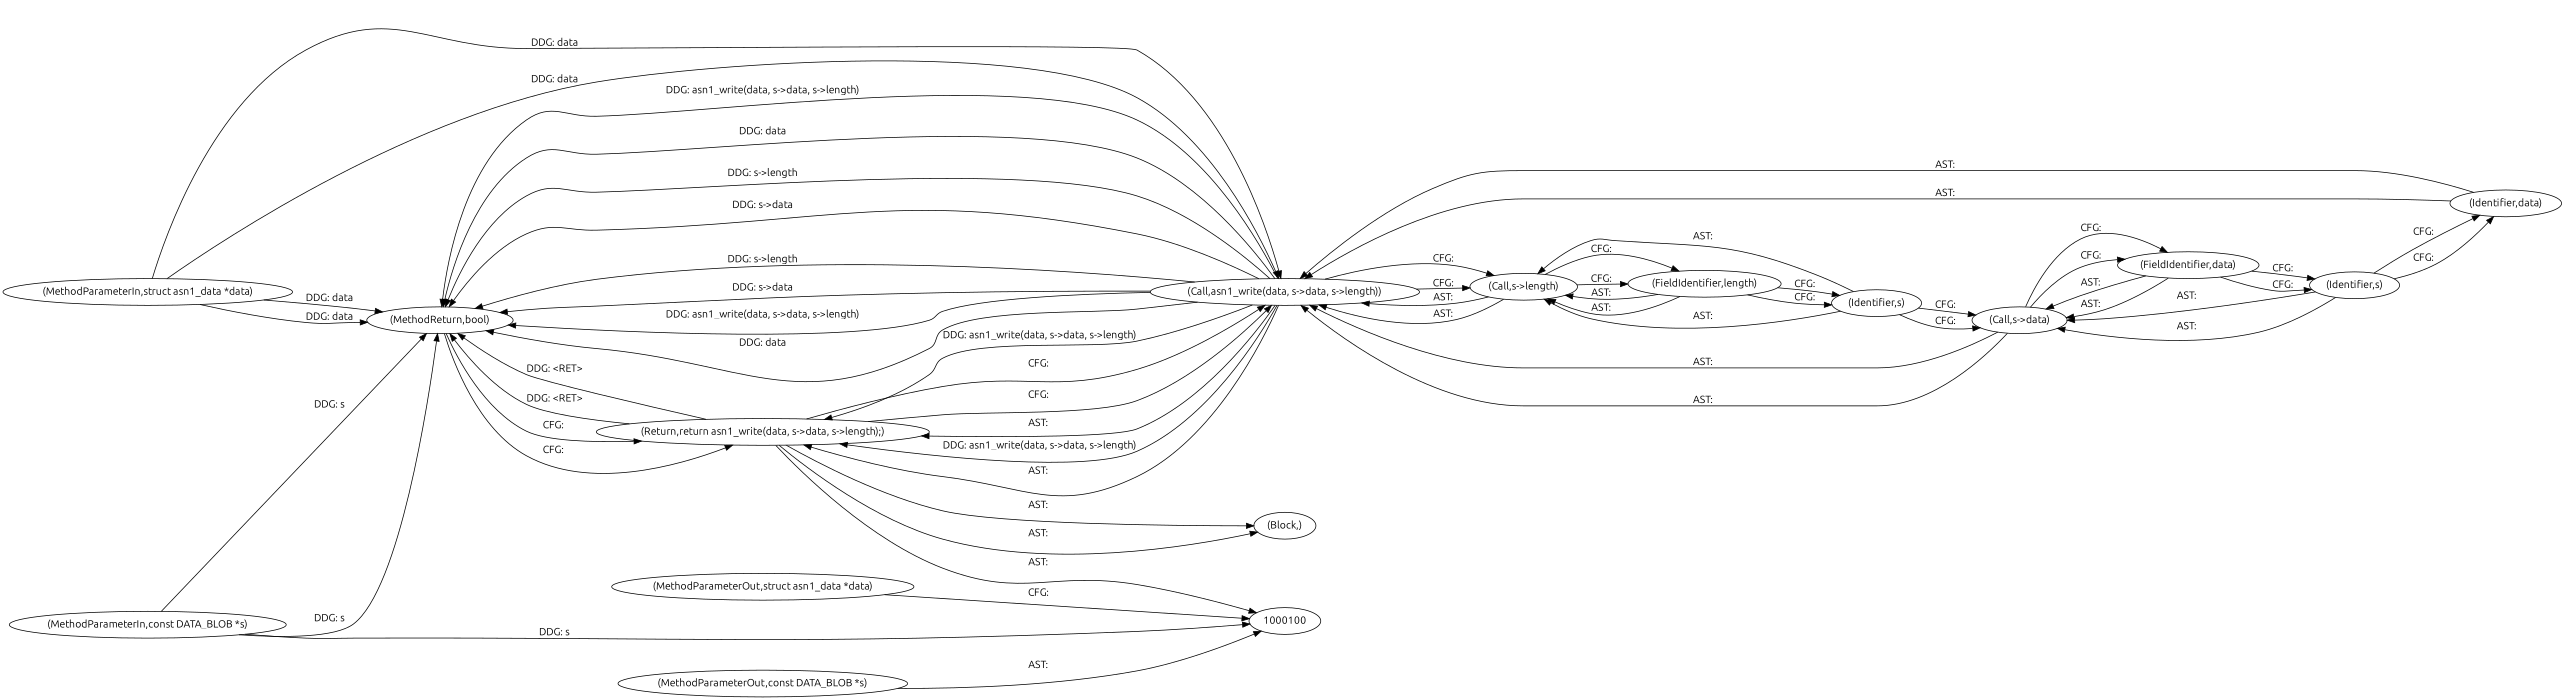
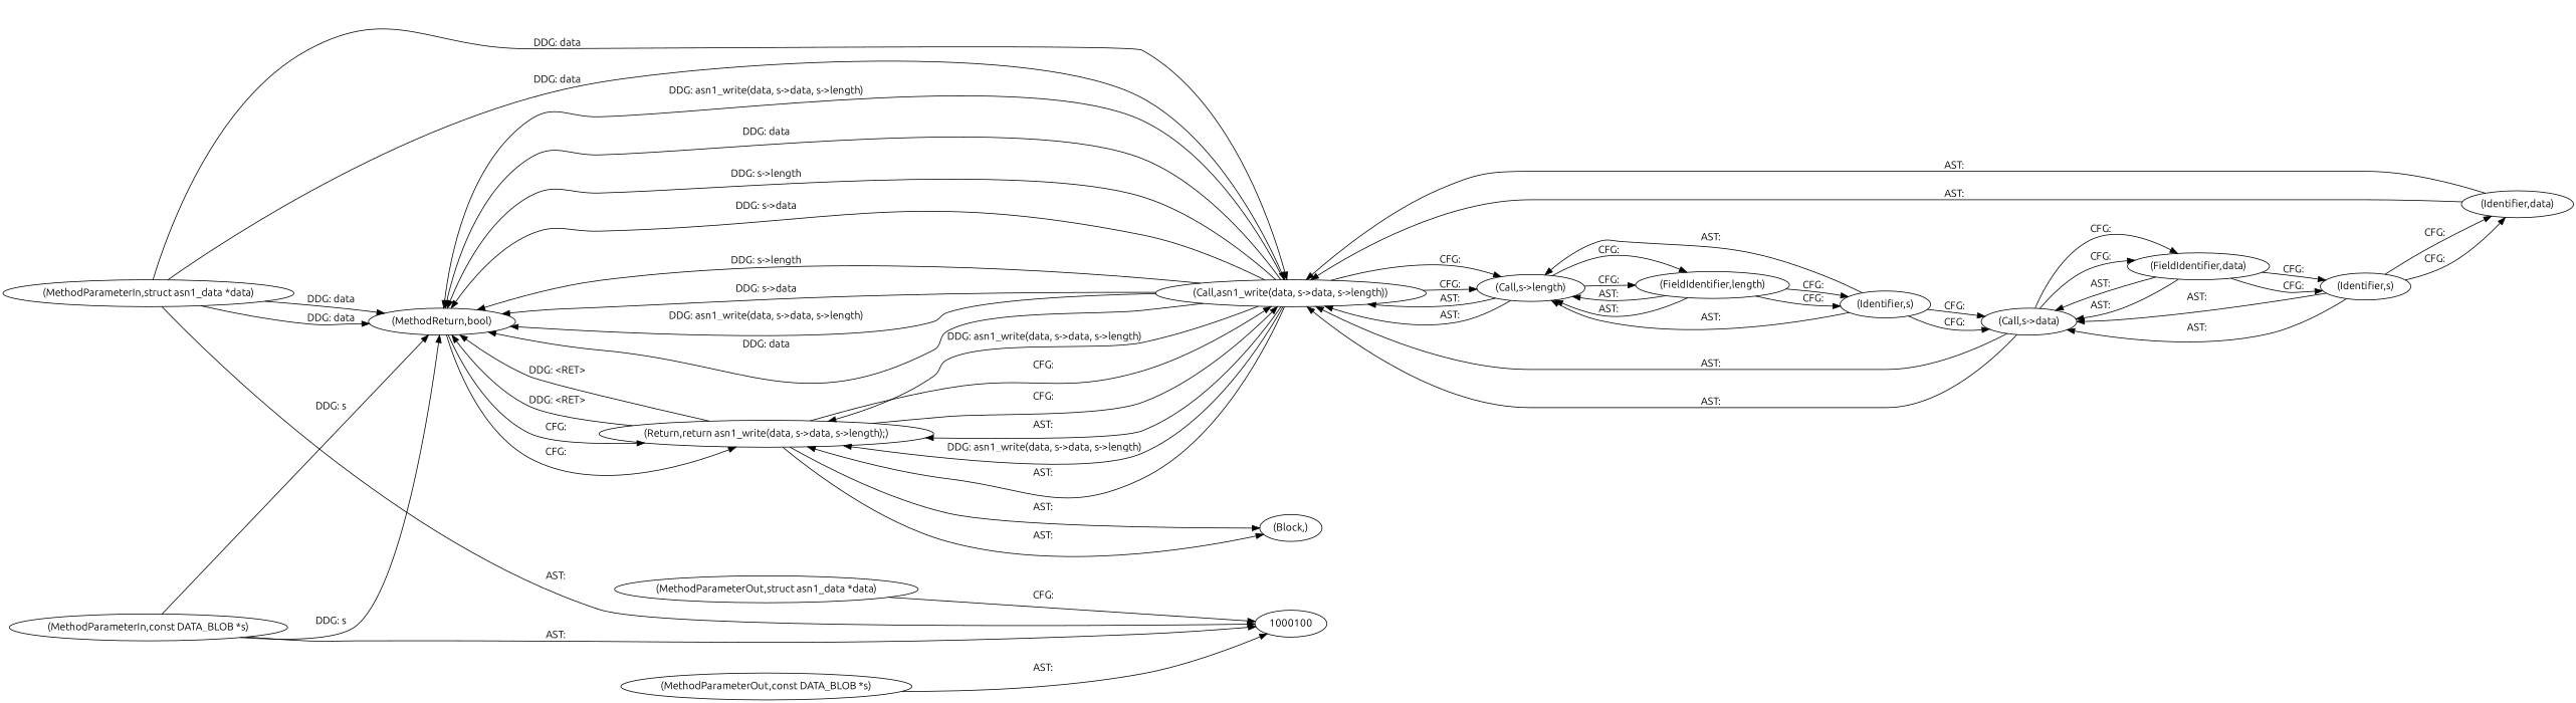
  digraph {
    fontname=Ubuntu
    rankdir=LR
    node [fontname=Ubuntu]
    edge [fontname=Ubuntu]
    n1 [label="(MethodReturn,bool)"]
    n2 [label="(Return,return asn1_write(data, s->data, s->length);)"]
    n3 [label="(Call,asn1_write(data, s->data, s->length))"]
    n4 [label="(Block,)"]
    n5 [label="(MethodParameterIn,struct asn1_data *data)"]
    1000100
    n7 [label="(Call,s->length)"]
    n8 [label="(MethodParameterOut,struct asn1_data *data)"]
    n9 [label="(MethodParameterIn,const DATA_BLOB *s)"]
    n10 [label="(MethodParameterOut,const DATA_BLOB *s)"]
    n11 [label="(FieldIdentifier,length)"]
    n12 [label="(Identifier,data)"]
    n13 [label="(Call,s->data)"]
    n14 [label="(FieldIdentifier,data)"]
    n15 [label="(Identifier,s)"]
    n16 [label="(Identifier,s)"]
    n1 -> n2 [label="CFG: "]
    n1 -> n2 [label="CFG: "]
    n2 -> n1 [label="DDG: <RET>"]
    n2 -> n1 [label="DDG: <RET>"]
    n2 -> n3 [label="CFG: "]
    n2 -> n3 [label="CFG: "]
    n2 -> n4 [label="AST: "]
    n2 -> n4 [label="AST: "]
    n3 -> n1 [label="DDG: s->data"]
    n3 -> n1 [label="DDG: asn1_write(data, s->data, s->length)"]
    n3 -> n1 [label="DDG: data"]
    n3 -> n1 [label="DDG: s->length"]
    n3 -> n1 [label="DDG: s->data"]
    n3 -> n1 [label="DDG: asn1_write(data, s->data, s->length)"]
    n3 -> n1 [label="DDG: data"]
    n3 -> n1 [label="DDG: s->length"]
    n3 -> n2 [label="AST: "]
    n3 -> n2 [label="DDG: asn1_write(data, s->data, s->length)"]
    n3 -> n2 [label="AST: "]
    n3 -> n2 [label="DDG: asn1_write(data, s->data, s->length)"]
    n3 -> n7 [label="CFG: "]
    n3 -> n7 [label="CFG: "]
    n5 -> n1 [label="DDG: data"]
    n5 -> n1 [label="DDG: data"]
    n5 -> n3 [label="DDG: data"]
    n5 -> n3 [label="DDG: data"]
-   n2 -> 1000100 [label="AST: "]
+   n5 -> 1000100 [label="AST: "]
    n7 -> n3 [label="AST: "]
    n7 -> n3 [label="AST: "]
    n7 -> n11 [label="CFG: "]
    n7 -> n11 [label="CFG: "]
    n8 -> 1000100 [label="CFG: "]
    n9 -> n1 [label="DDG: s"]
    n9 -> n1 [label="DDG: s"]
-   n9 -> 1000100 [label="DDG: s"]
+   n9 -> 1000100 [label="AST: "]
    n10 -> 1000100 [label="AST: "]
    n11 -> n7 [label="AST: "]
    n11 -> n7 [label="AST: "]
    n11 -> n16 [label="CFG: "]
    n11 -> n16 [label="CFG: "]
    n12 -> n3 [label="AST: "]
    n12 -> n3 [label="AST: "]
    n13 -> n3 [label="AST: "]
    n13 -> n3 [label="AST: "]
    n13 -> n14 [label="CFG: "]
    n13 -> n14 [label="CFG: "]
    n14 -> n13 [label="AST: "]
    n14 -> n13 [label="AST: "]
    n14 -> n15 [label="CFG: "]
    n14 -> n15 [label="CFG: "]
    n15 -> n12 [label="CFG: "]
    n15 -> n12 [label="CFG: "]
    n15 -> n13 [label="AST: "]
    n15 -> n13 [label="AST: "]
    n16 -> n7 [label="AST: "]
    n16 -> n7 [label="AST: "]
    n16 -> n13 [label="CFG: "]
    n16 -> n13 [label="CFG: "]
  }
